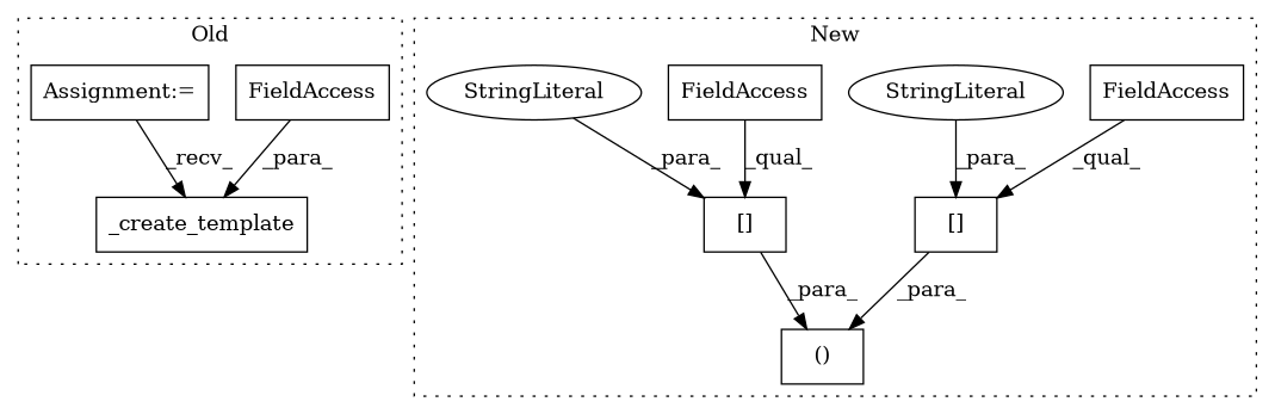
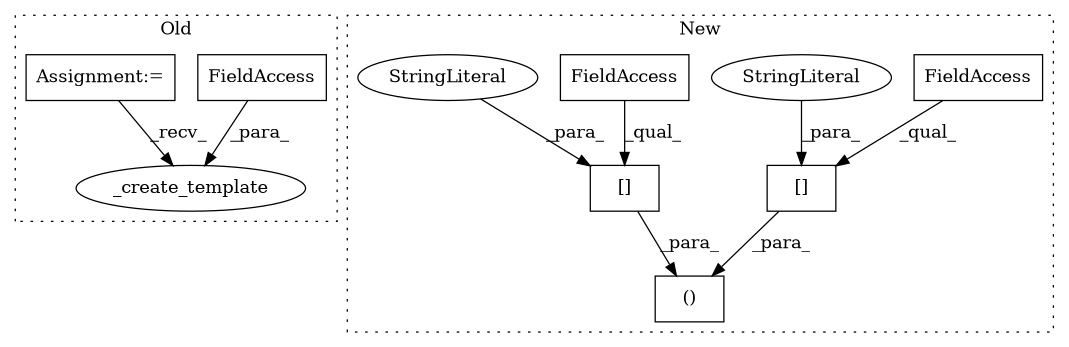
  digraph {
    node [a=22 l=6 s=269176 shape=box]
-   n1 [a=32 l="17,1" label=_create_template s="268953,268989"]
+   n1 [a=32 l="17,1" label=_create_template s="268953,268989" shape=ellipse]
    n2 [label=FieldAccess s=268983]
    n3 [a=7 l=3 label="Assignment:=" s=268495]
    n4 [a=106 l=56 label="()"]
    n5 [a=2 l="7,1" label="[]" s="269176,269197"]
    n6 [label=FieldAccess]
    n7 [a=2 l="7,1" label="[]" s="269211,269231"]
    n8 [label=FieldAccess s=269211]
    n9 [a=45 l=13 label=StringLiteral s=269218 shape=ellipse]
    n10 [a=45 l=14 label=StringLiteral s=269183 shape=ellipse]
    subgraph cluster_1 {
      label=Old
      style=dotted
      n1
      n2
      n3
    }
    subgraph cluster_2 {
      label=New
      style=dotted
      n4
      n5
      n6
      n7
      n8
      n9
      n10
    }
    n2 -> n1 [label=_para_]
    n3 -> n1 [label=_recv_]
    n5 -> n4 [label=_para_]
    n6 -> n5 [label=_qual_]
    n7 -> n4 [label=_para_]
    n8 -> n7 [label=_qual_]
    n9 -> n7 [label=_para_]
    n10 -> n5 [label=_para_]
  }
